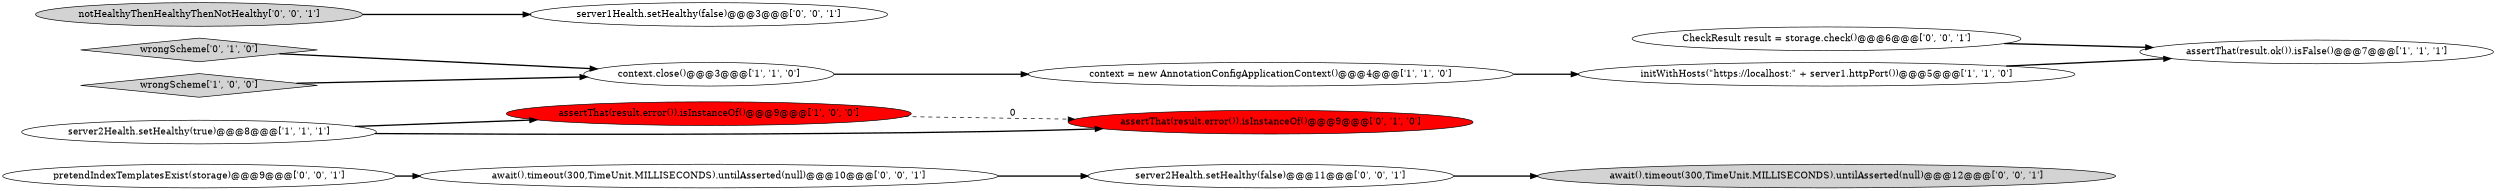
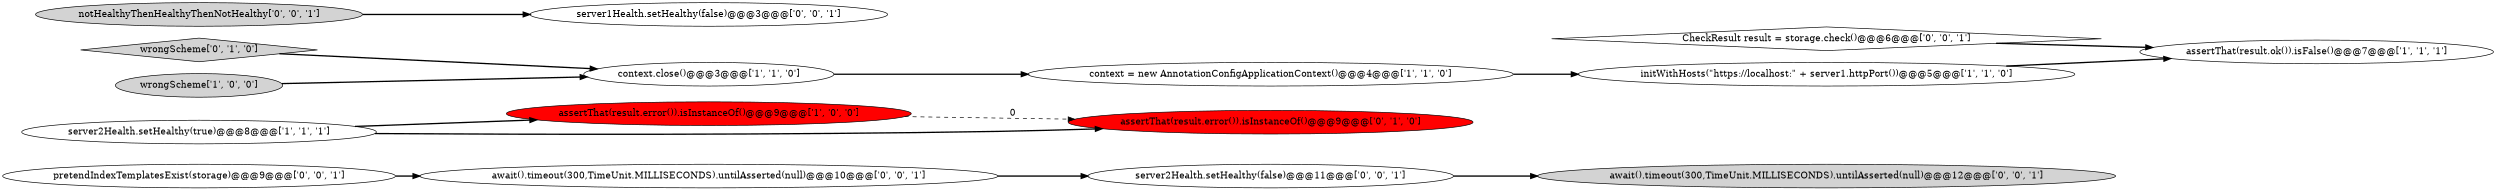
  digraph {
    rankdir=LR
    node [fillcolor=white shape=ellipse style=filled]
    edge [style=bold]
    n1 [label="server2Health.setHealthy(false)@@@11@@@['0', '0', '1']"]
    n2 [fillcolor=lightgray label="await().timeout(300,TimeUnit.MILLISECONDS).untilAsserted(null)@@@12@@@['0', '0', '1']"]
    n3 [label="server2Health.setHealthy(true)@@@8@@@['1', '1', '1']"]
    n4 [fillcolor=red label="assertThat(result.error()).isInstanceOf()@@@9@@@['1', '0', '0']"]
    n5 [fillcolor=red label="assertThat(result.error()).isInstanceOf()@@@9@@@['0', '1', '0']"]
    n6 [label="pretendIndexTemplatesExist(storage)@@@9@@@['0', '0', '1']"]
    n7 [label="await().timeout(300,TimeUnit.MILLISECONDS).untilAsserted(null)@@@10@@@['0', '0', '1']"]
    n8 [label="context.close()@@@3@@@['1', '1', '0']"]
    n9 [label="context = new AnnotationConfigApplicationContext()@@@4@@@['1', '1', '0']"]
    n10 [label="initWithHosts(\"https://localhost:\" + server1.httpPort())@@@5@@@['1', '1', '0']"]
    n11 [fillcolor=lightgray label="wrongScheme['0', '1', '0']" shape=diamond]
-   n12 [label="CheckResult result = storage.check()@@@6@@@['0', '0', '1']"]
+   n12 [label="CheckResult result = storage.check()@@@6@@@['0', '0', '1']" shape=diamond]
    n13 [label="assertThat(result.ok()).isFalse()@@@7@@@['1', '1', '1']"]
    n14 [fillcolor=lightgray label="notHealthyThenHealthyThenNotHealthy['0', '0', '1']"]
    n15 [label="server1Health.setHealthy(false)@@@3@@@['0', '0', '1']"]
-   n16 [fillcolor=lightgray label="wrongScheme['1', '0', '0']" shape=diamond]
+   n16 [fillcolor=lightgray label="wrongScheme['1', '0', '0']"]
    n1 -> n2
    n3 -> n4
    n3 -> n5
    n4 -> n5 [label=0 style=dashed]
    n6 -> n7
    n7 -> n1
    n8 -> n9
    n9 -> n10
    n10 -> n13
    n11 -> n8
    n12 -> n13
    n14 -> n15
    n16 -> n8
  }
